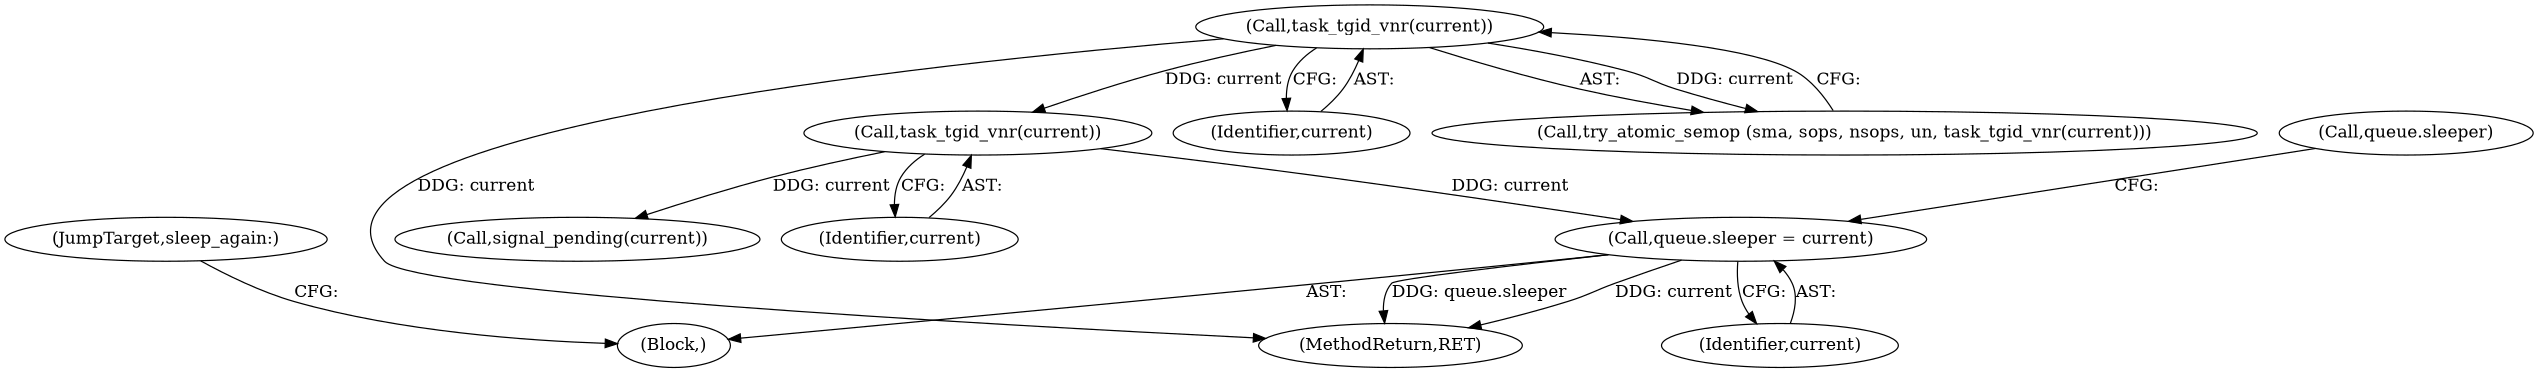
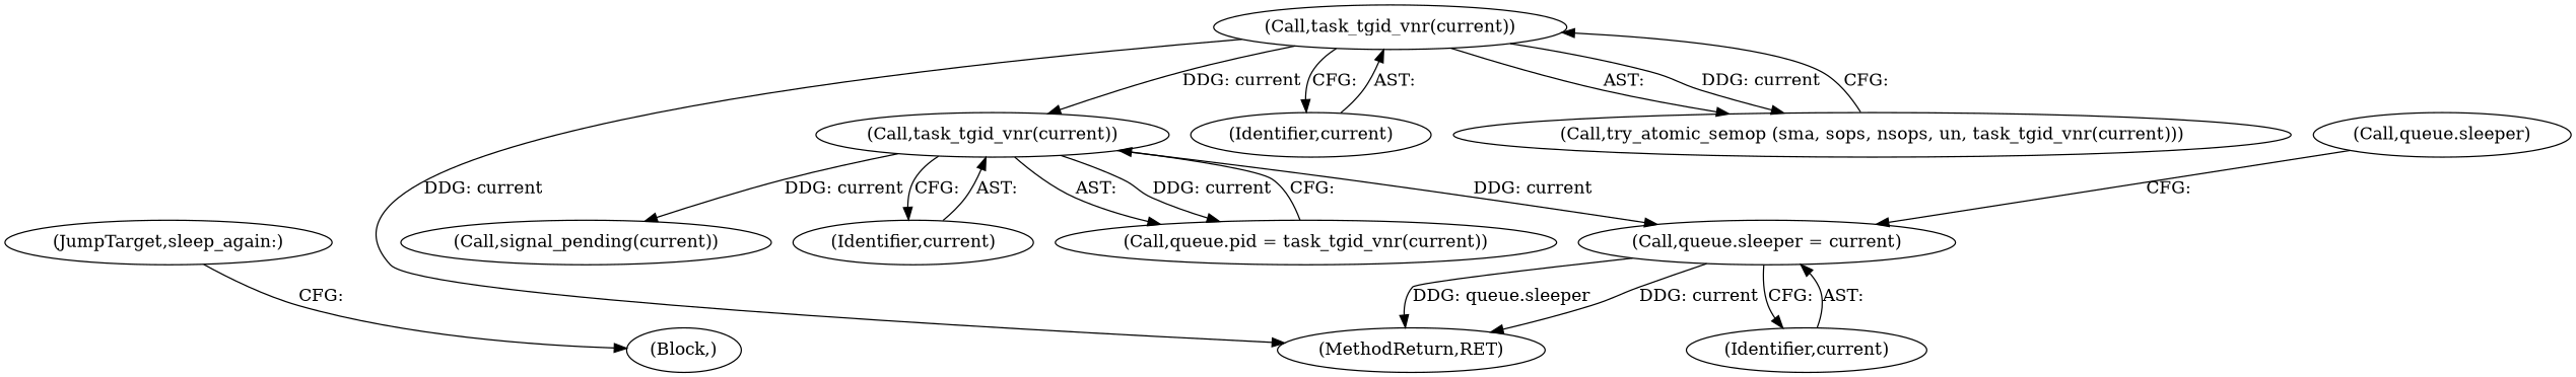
  digraph {
    n1 [label="(Call,queue.sleeper = current)"]
    n2 [label="(Identifier,current)"]
    n3 [label="(Block,)"]
    n4 [label="(MethodReturn,RET)"]
    n5 [label="(Call,task_tgid_vnr(current))"]
+   n6 [label="(Call,queue.pid = task_tgid_vnr(current))"]
    n7 [label="(Call,signal_pending(current))"]
    n8 [label="(Identifier,current)"]
    n9 [label="(Call,task_tgid_vnr(current))"]
    n10 [label="(Identifier,current)"]
    n11 [label="(Call,try_atomic_semop (sma, sops, nsops, un, task_tgid_vnr(current)))"]
    n12 [label="(Call,queue.sleeper)"]
    n13 [label="(JumpTarget,sleep_again:)"]
    n1 -> n2 [label="CFG: "]
-   n1 -> n3 [label="AST: "]
    n1 -> n4 [label="DDG: queue.sleeper"]
    n1 -> n4 [label="DDG: current"]
    n2 -> n1 [label="AST: "]
    n5 -> n1 [label="DDG: current"]
+   n5 -> n6 [label="AST: "]
+   n5 -> n6 [label="DDG: current"]
    n5 -> n7 [label="DDG: current"]
    n5 -> n8 [label="CFG: "]
+   n6 -> n5 [label="CFG: "]
    n8 -> n5 [label="AST: "]
    n9 -> n4 [label="DDG: current"]
    n9 -> n5 [label="DDG: current"]
    n9 -> n10 [label="CFG: "]
    n9 -> n11 [label="AST: "]
    n9 -> n11 [label="DDG: current"]
    n10 -> n9 [label="AST: "]
    n11 -> n9 [label="CFG: "]
    n12 -> n1 [label="CFG: "]
    n13 -> n3 [label="CFG: "]
  }
